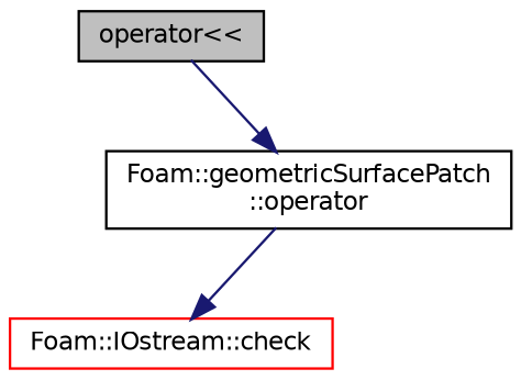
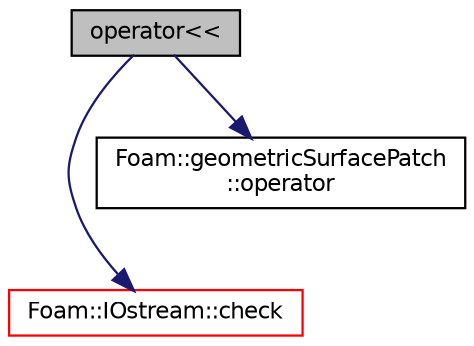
  digraph {
    rankdir=TB
    node [color=black fontname=Helvetica fontsize=10 shape=record]
    edge [color=midnightblue fontname=Helvetica fontsize=10 labelfontname=Helvetica labelfontsize=10 style=solid]
    n1 [fillcolor=grey75 fontcolor=black height=0.2 label="operator\<\<" style=filled width=0.4]
    n2 [color=red height=0.2 label="Foam::IOstream::check" width=0.4]
    n3 [height=0.2 label="Foam::geometricSurfacePatch\l::operator" width=0.4]
-   n3 -> n2
+   n1 -> n2
    n1 -> n3
  }
